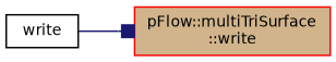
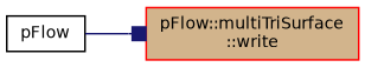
  digraph {
    rankdir=LR
    node [fontname=Helvetica fontsize=10 shape=record style=filled]
-   n1 [color=black fillcolor=white fontcolor=black height=0.2 label=write width=0.4]
+   n1 [color=black fillcolor=white fontcolor=black height=0.2 label=pFlow width=0.4]
    n2 [color=red fillcolor=tan height=0.2 label="pFlow::multiTriSurface\l::write" width=0.4]
    n1 -> n2 [color=midnightblue fontname=Helvetica fontsize=10 labelfontname=Helvetica labelfontsize=10 style=solid arrowhead=box]
  }
